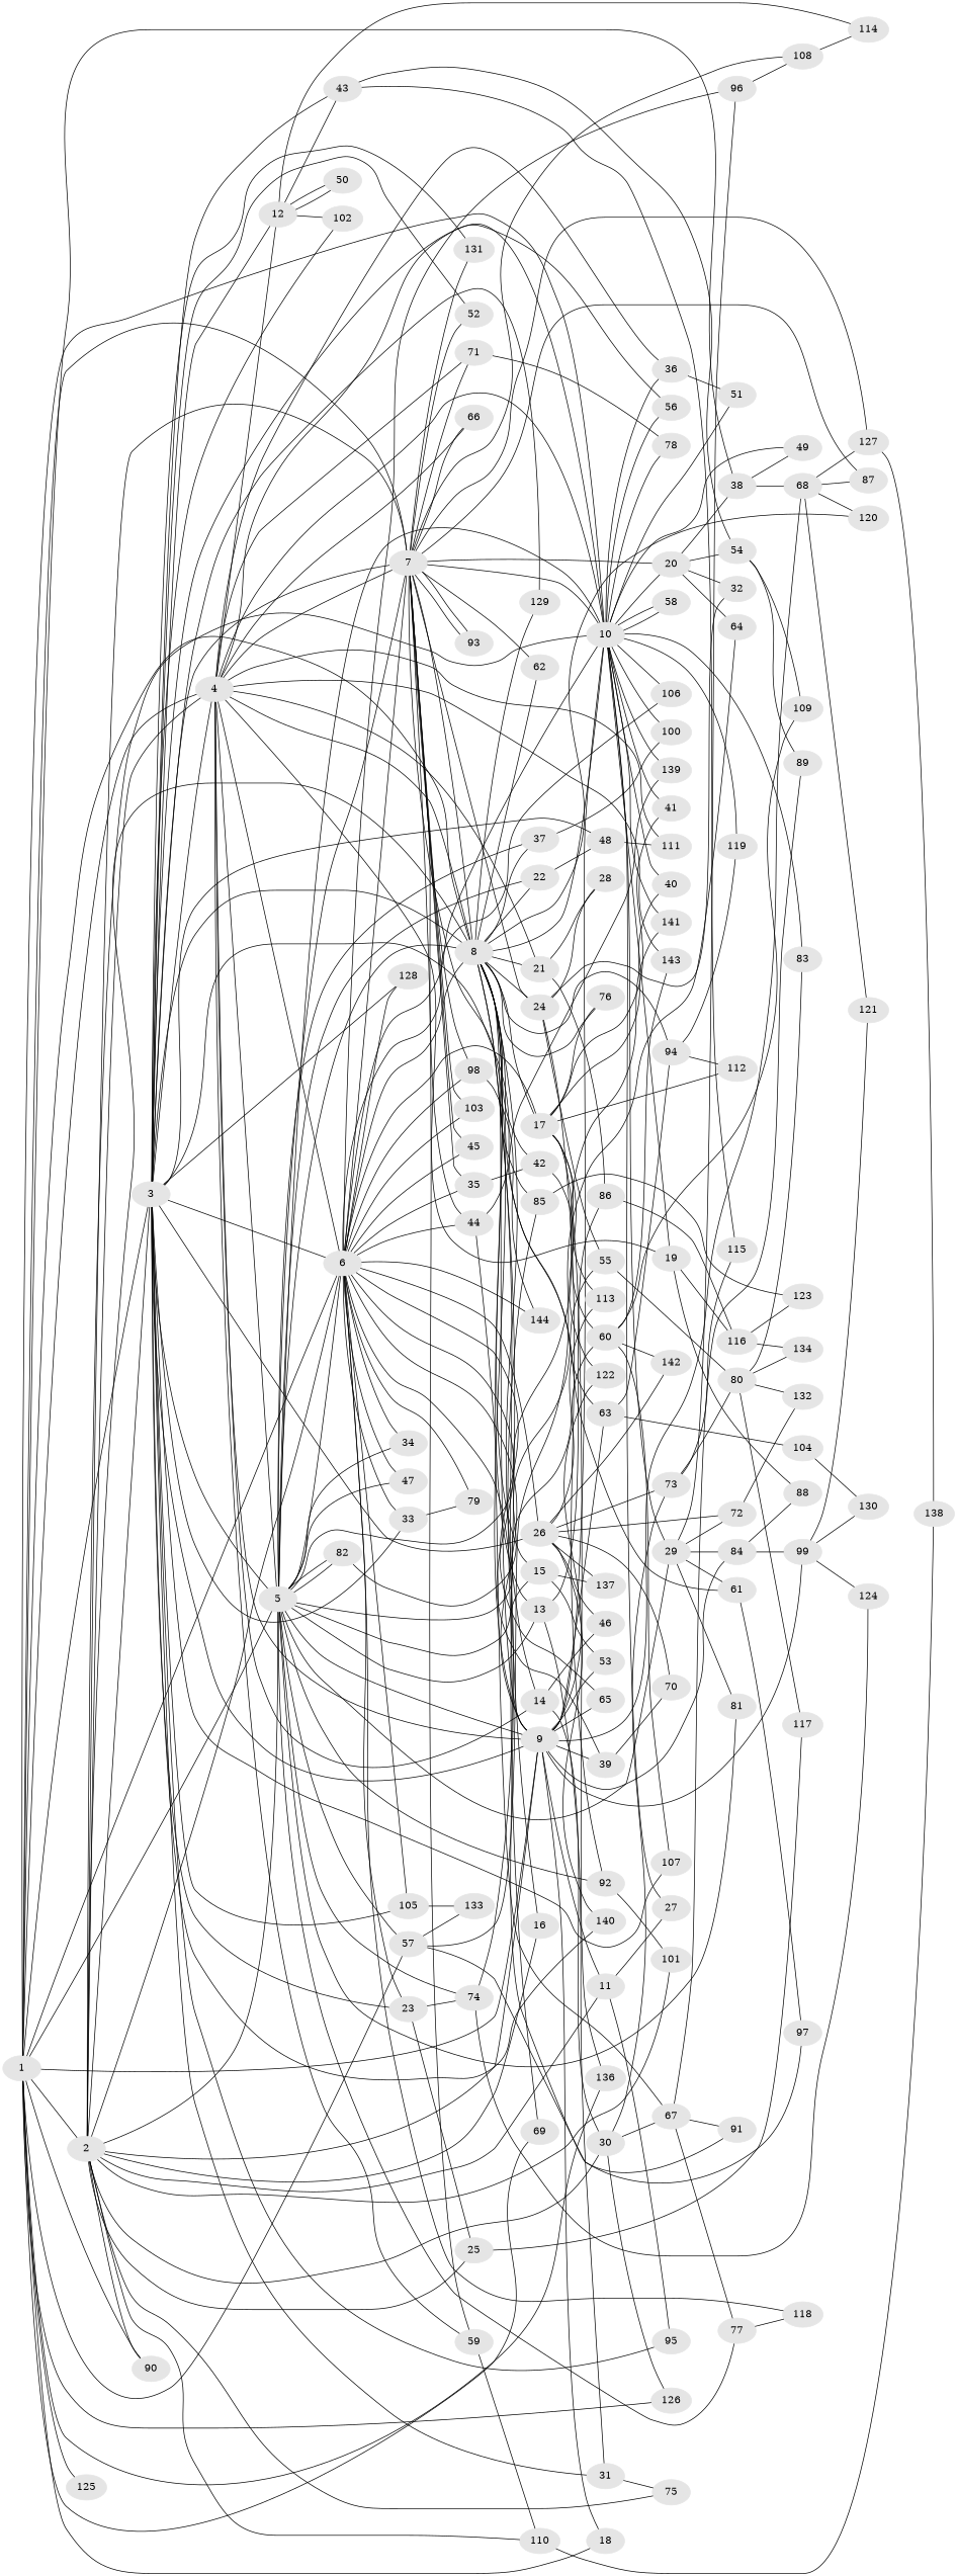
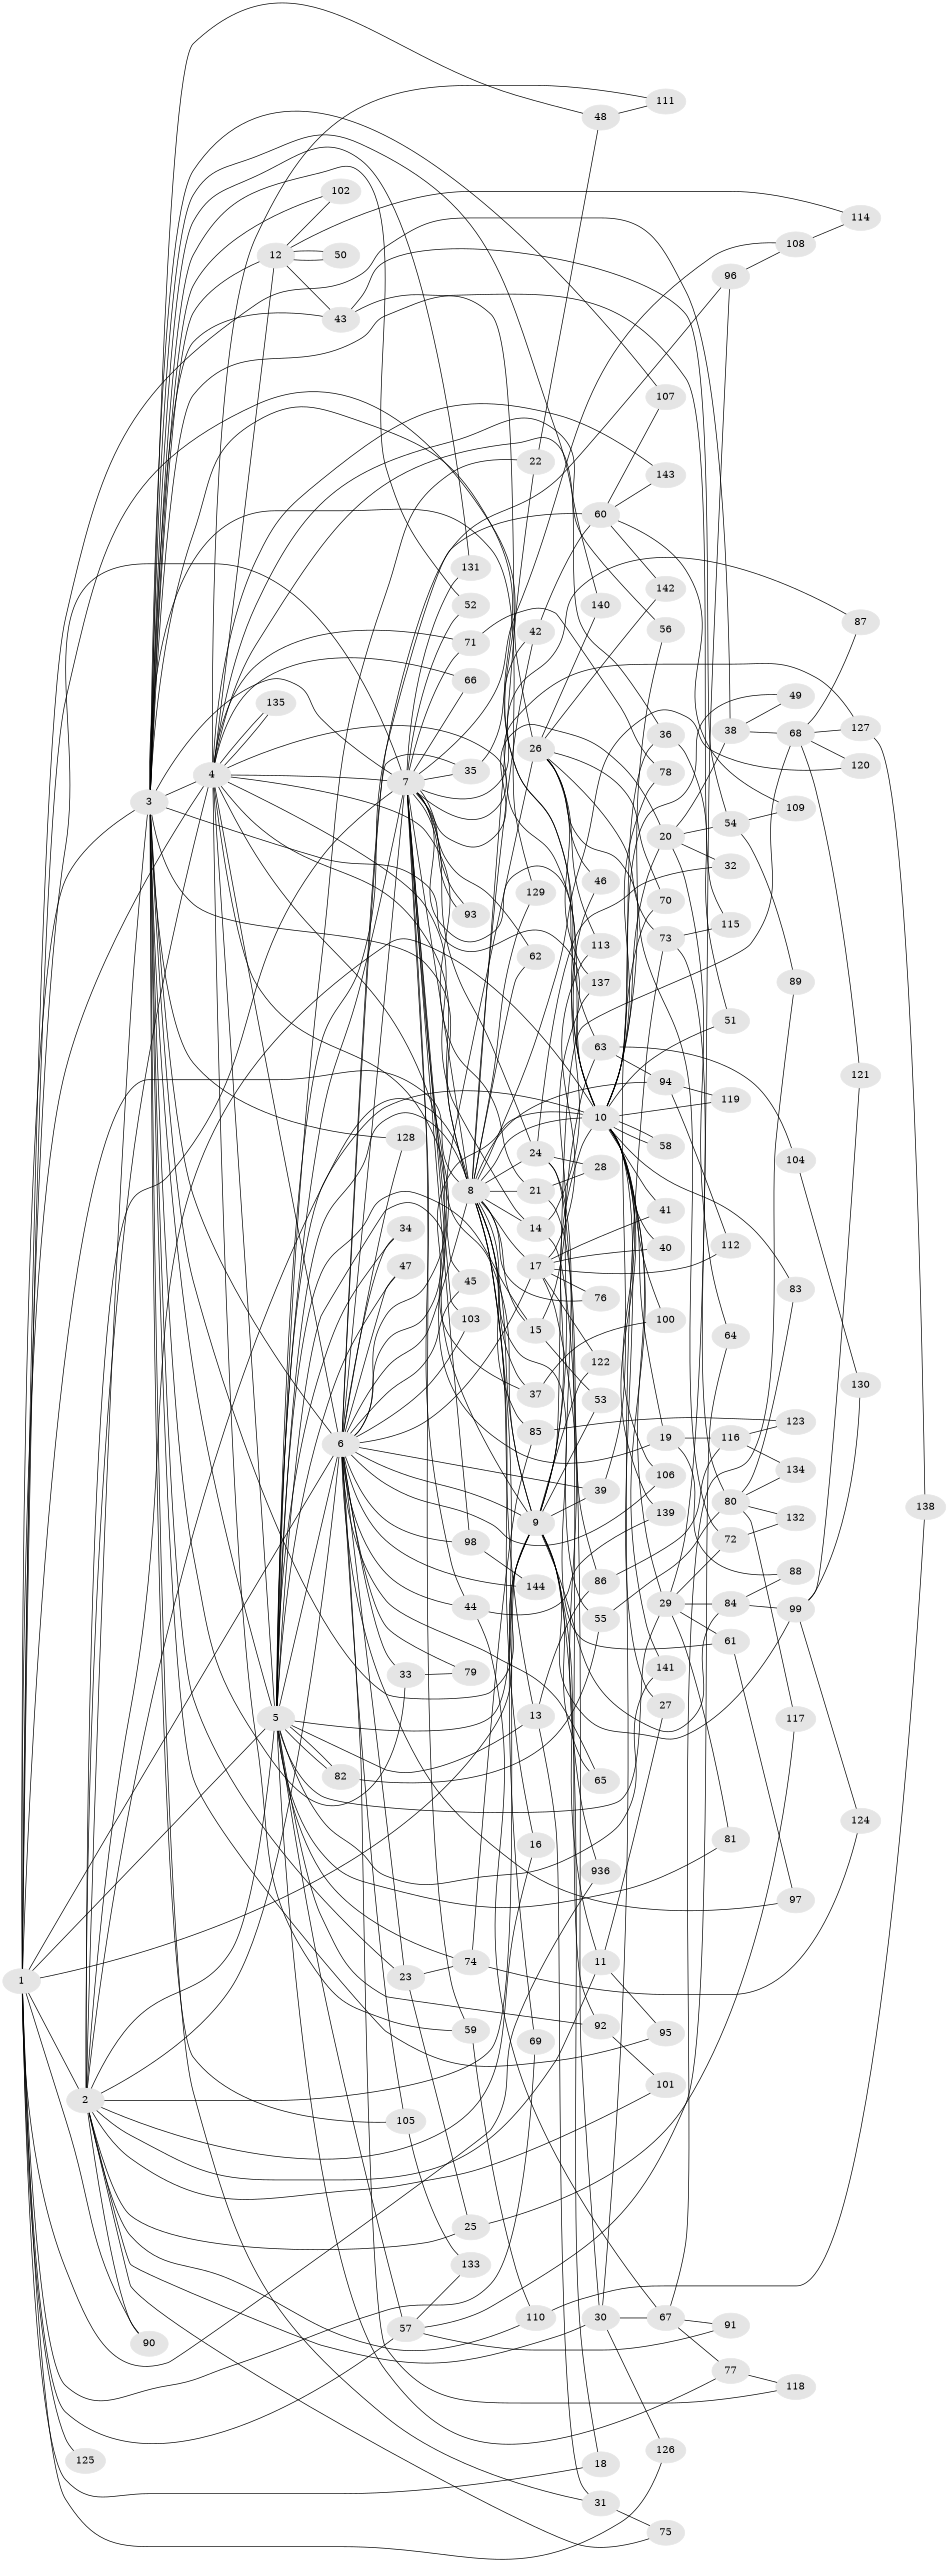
  graph {
    rankdir=LR
    node [color=gray90 style=filled]
    1
    2
    3
    4
    5
    6
    7
    8
    9
    10
    18
    38
    57
    69
    90
    125
    126
-   136
+   136 [label=936]
    11
    16
    25
    30
    75
    101
    110
    12
    23
    26
    31
    33
    43
    48
    52
    63
    95
    102
    105
    107
    128
    129
    131
    140
    14
    19
    21
    36
    56
    59
    66
    71
    111
+   135
    143
    13
    15
    22
    29
    34
    37
    47
    60
    74
    77
    81
    82
    92
    141
    17
    35
    39
    44
    45
    65
    79
    96
    97
    98
    103
    106
    118
    144
    20
    24
    62
    87
    93
    108
    127
    42
    61
    76
    85
    94
    120
    53
    68
    84
    99
    122
    27
    40
    41
    49
    51
    58
    78
    83
    100
    119
    139
    64
    91
    133
    117
    73
    67
    138
    50
    114
    46
    137
    113
    70
    72
    142
    54
    115
    104
    88
    116
    86
    28
    55
    80
    109
    124
    130
    112
    32
    123
    121
    134
    89
    132
    1 -- 2
    1 -- 3
    1 -- 4
    1 -- 5
    1 -- 6
    1 -- 7
    1 -- 8
    1 -- 9
    1 -- 10
    1 -- 18
    1 -- 38
    1 -- 57
    1 -- 69
    1 -- 90
    1 -- 125
    1 -- 126
    1 -- 136
    2 -- 3
    2 -- 4
    2 -- 5
    2 -- 6
    2 -- 7
    2 -- 8
    2 -- 9
    2 -- 10
    2 -- 90
    2 -- 11
    2 -- 16
    2 -- 25
    2 -- 30
    2 -- 75
    2 -- 101
    2 -- 110
    3 -- 4
    3 -- 5
    3 -- 6
    3 -- 7
    3 -- 8
    3 -- 9
    3 -- 10
    3 -- 12
    3 -- 23
    3 -- 26
    3 -- 31
    3 -- 33
    3 -- 43
    3 -- 48
    3 -- 52
    3 -- 63
    3 -- 95
    3 -- 102
    3 -- 105
    3 -- 107
    3 -- 128
    3 -- 129
    3 -- 131
    3 -- 140
    4 -- 5
    4 -- 6
    4 -- 7
    4 -- 8
    4 -- 9
    4 -- 10
    4 -- 12
    4 -- 14
    4 -- 19
    4 -- 21
    4 -- 36
    4 -- 56
    4 -- 59
    4 -- 66
    4 -- 71
    4 -- 111
+   4 -- 135
+   4 -- 135
    4 -- 143
    5 -- 6
    5 -- 7
    5 -- 8
    5 -- 9
    5 -- 10
    5 -- 57
    5 -- 13
    5 -- 15
    5 -- 22
    5 -- 29
    5 -- 34
    5 -- 37
    5 -- 47
    5 -- 60
    5 -- 74
    5 -- 77
    5 -- 81
    5 -- 82
    5 -- 82
    5 -- 92
    5 -- 141
    6 -- 7
    6 -- 8
    6 -- 9
    6 -- 10
    6 -- 23
    6 -- 26
    6 -- 33
    6 -- 105
    6 -- 128
    6 -- 34
    6 -- 47
    6 -- 17
    6 -- 35
    6 -- 39
    6 -- 44
    6 -- 45
    6 -- 65
    6 -- 79
    6 -- 96
    6 -- 97
    6 -- 98
    6 -- 103
    6 -- 106
    6 -- 118
    6 -- 144
    7 -- 8
    7 -- 9
    7 -- 10
    7 -- 52
    7 -- 131
    7 -- 59
    7 -- 66
    7 -- 71
    7 -- 35
    7 -- 44
    7 -- 45
    7 -- 98
    7 -- 103
    7 -- 20
    7 -- 24
    7 -- 62
    7 -- 87
    7 -- 93
    7 -- 93
    7 -- 108
    7 -- 127
    8 -- 9
    8 -- 10
    8 -- 69
    8 -- 16
    8 -- 129
    8 -- 14
    8 -- 21
    8 -- 13
    8 -- 15
    8 -- 22
    8 -- 37
    8 -- 17
    8 -- 24
    8 -- 62
    8 -- 42
    8 -- 61
    8 -- 76
    8 -- 85
    8 -- 94
    8 -- 120
    9 -- 10
    9 -- 18
    9 -- 11
    9 -- 63
    9 -- 39
    9 -- 65
    9 -- 53
    9 -- 68
    9 -- 84
    9 -- 99
    9 -- 122
    10 -- 19
    10 -- 36
    10 -- 56
    10 -- 29
    10 -- 141
    10 -- 106
    10 -- 20
    10 -- 27
    10 -- 40
    10 -- 41
    10 -- 49
    10 -- 51
    10 -- 58
    10 -- 58
    10 -- 78
    10 -- 83
    10 -- 100
    10 -- 119
    10 -- 139
    38 -- 68
    38 -- 49
    57 -- 64
    57 -- 91
    57 -- 133
    11 -- 95
    11 -- 27
    25 -- 117
    30 -- 126
    30 -- 73
    30 -- 67
    110 -- 138
    12 -- 43
    12 -- 102
    12 -- 50
    12 -- 50
    12 -- 114
    23 -- 25
    23 -- 74
    26 -- 140
    26 -- 73
    26 -- 46
    26 -- 137
    26 -- 113
    26 -- 70
    26 -- 72
    26 -- 142
    31 -- 75
    33 -- 79
    43 -- 54
    43 -- 115
    48 -- 111
    63 -- 94
    63 -- 104
    105 -- 133
    14 -- 30
    14 -- 46
    19 -- 88
    19 -- 116
    21 -- 86
    21 -- 28
    36 -- 51
    59 -- 110
    71 -- 78
    13 -- 31
    13 -- 86
    15 -- 53
    15 -- 137
    22 -- 48
    29 -- 81
    29 -- 96
    29 -- 61
    29 -- 84
    29 -- 72
    37 -- 100
    60 -- 107
    60 -- 143
    60 -- 142
    60 -- 109
    74 -- 85
    74 -- 124
    77 -- 118
    82 -- 55
    92 -- 101
    17 -- 136
    17 -- 76
    17 -- 122
    17 -- 40
    17 -- 41
    17 -- 113
    17 -- 112
    35 -- 42
    39 -- 70
    44 -- 139
    44 -- 67
    96 -- 108
    98 -- 144
    20 -- 38
    20 -- 64
    20 -- 54
    20 -- 32
    24 -- 92
    24 -- 28
    24 -- 55
    24 -- 32
    108 -- 114
    127 -- 138
    42 -- 60
    61 -- 97
    85 -- 123
    94 -- 119
    94 -- 112
    68 -- 87
    68 -- 127
    68 -- 120
    68 -- 121
    84 -- 99
    84 -- 88
    99 -- 124
    99 -- 130
    99 -- 121
    73 -- 115
    73 -- 80
    67 -- 77
    67 -- 91
    67 -- 89
    72 -- 132
    54 -- 109
    54 -- 89
    104 -- 130
    116 -- 123
    116 -- 134
    86 -- 116
    55 -- 80
    80 -- 83
    80 -- 117
    80 -- 134
    80 -- 132
  }
